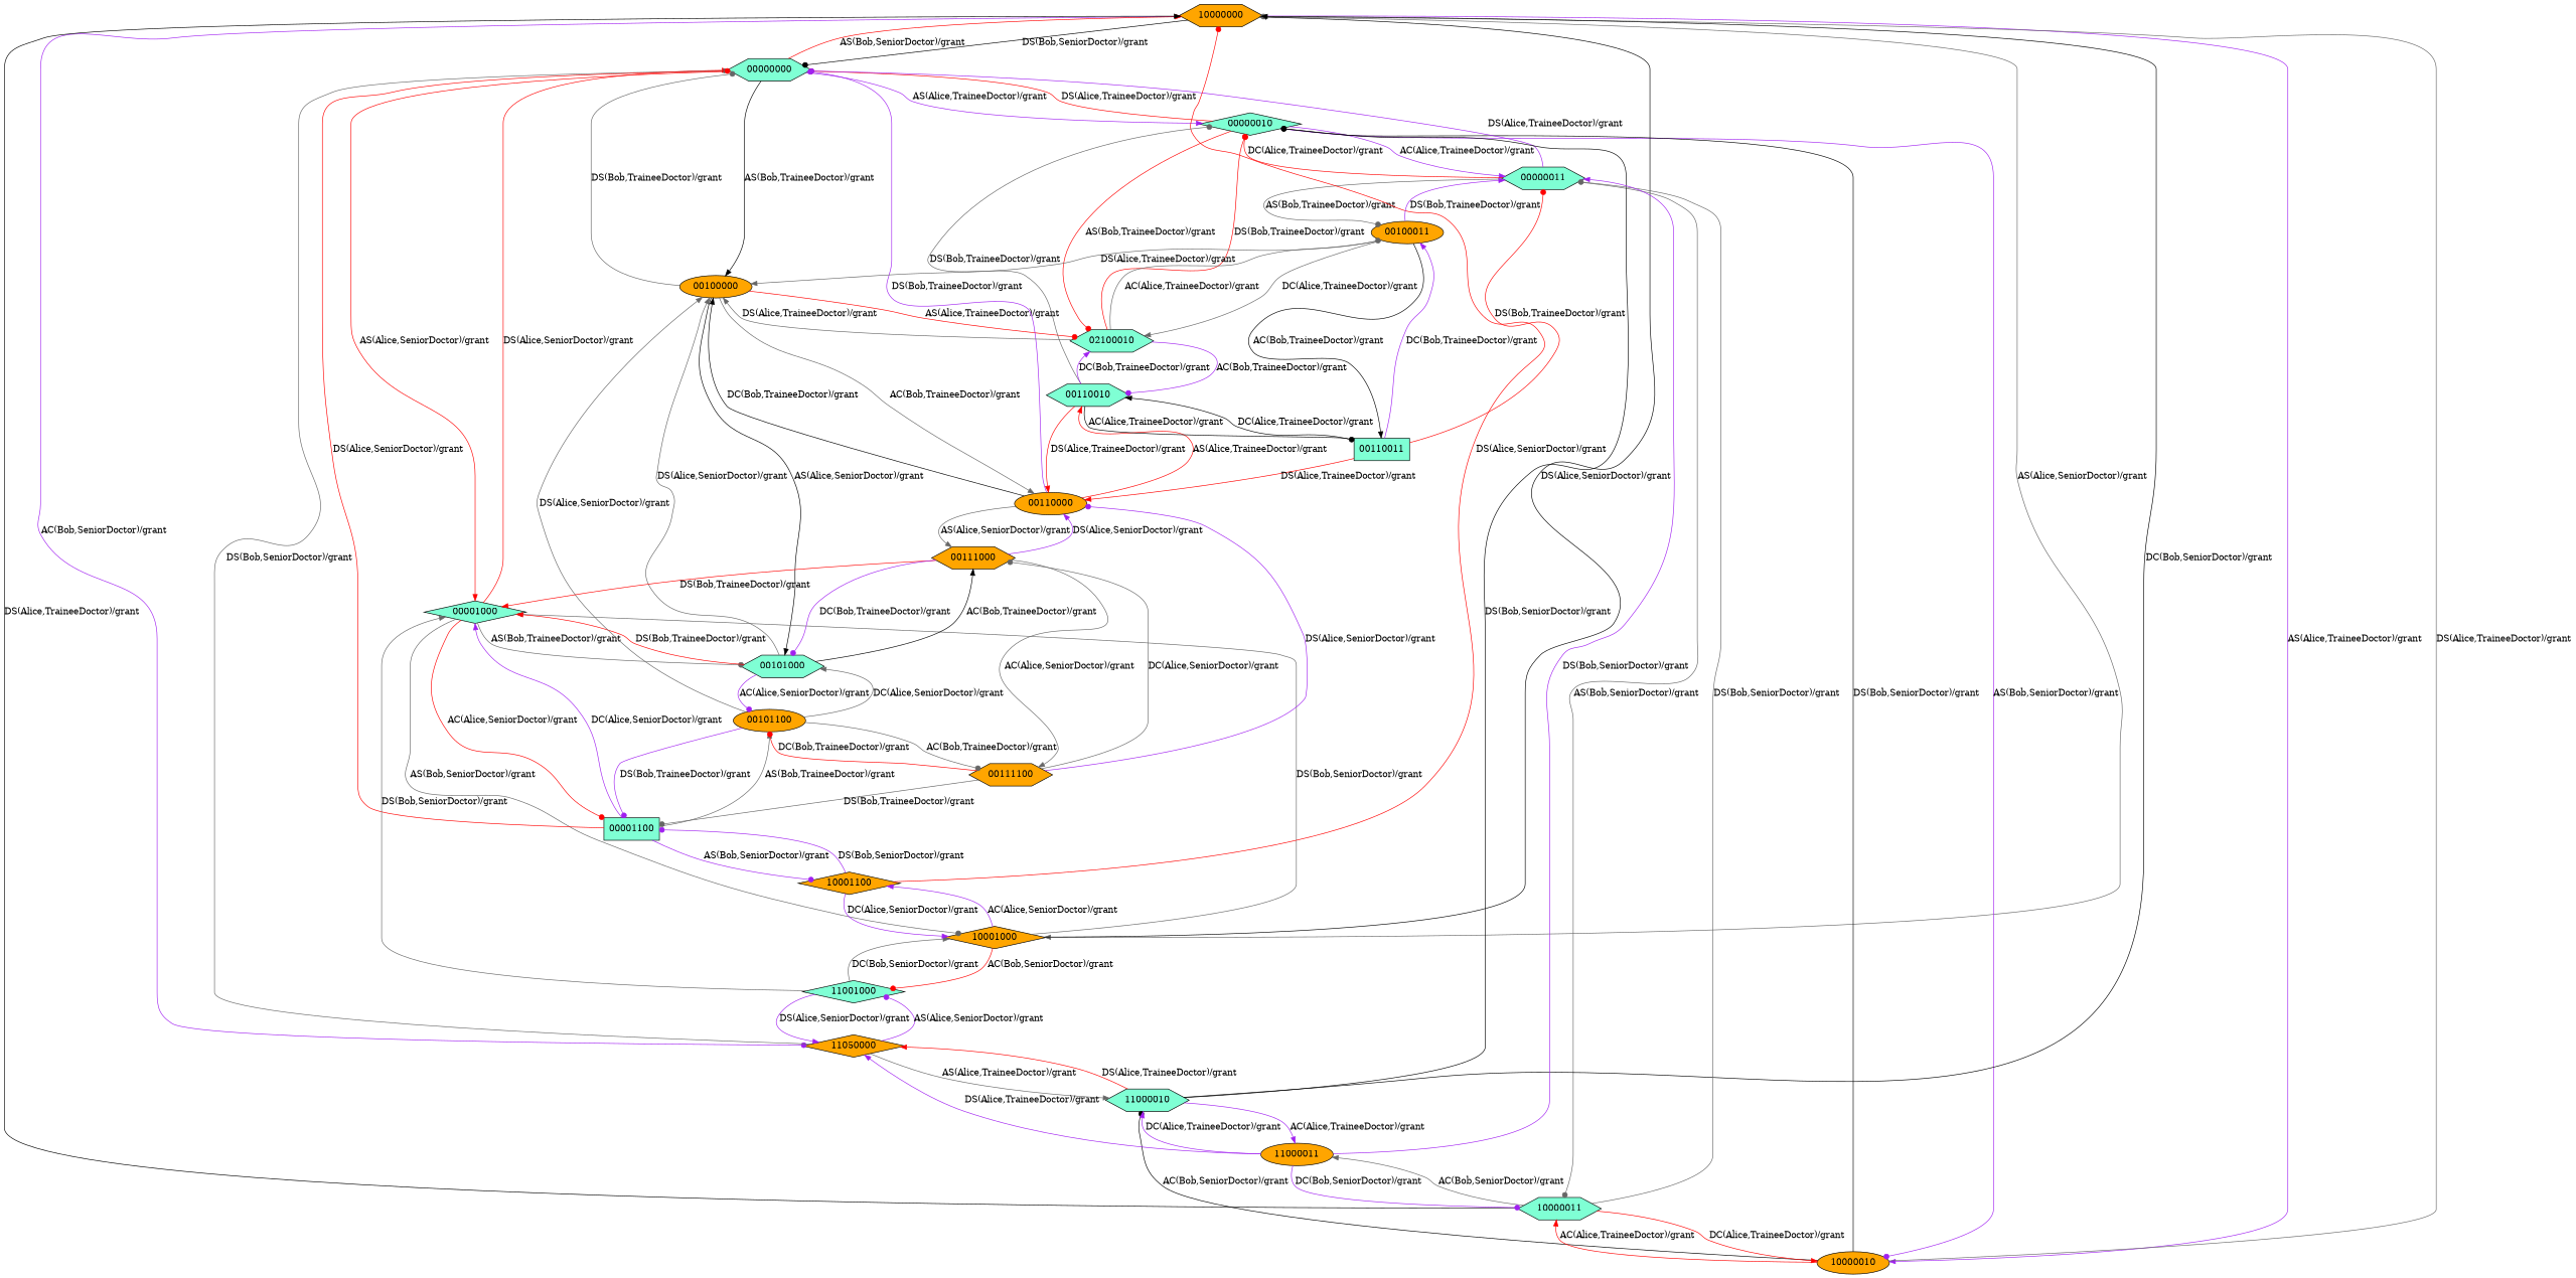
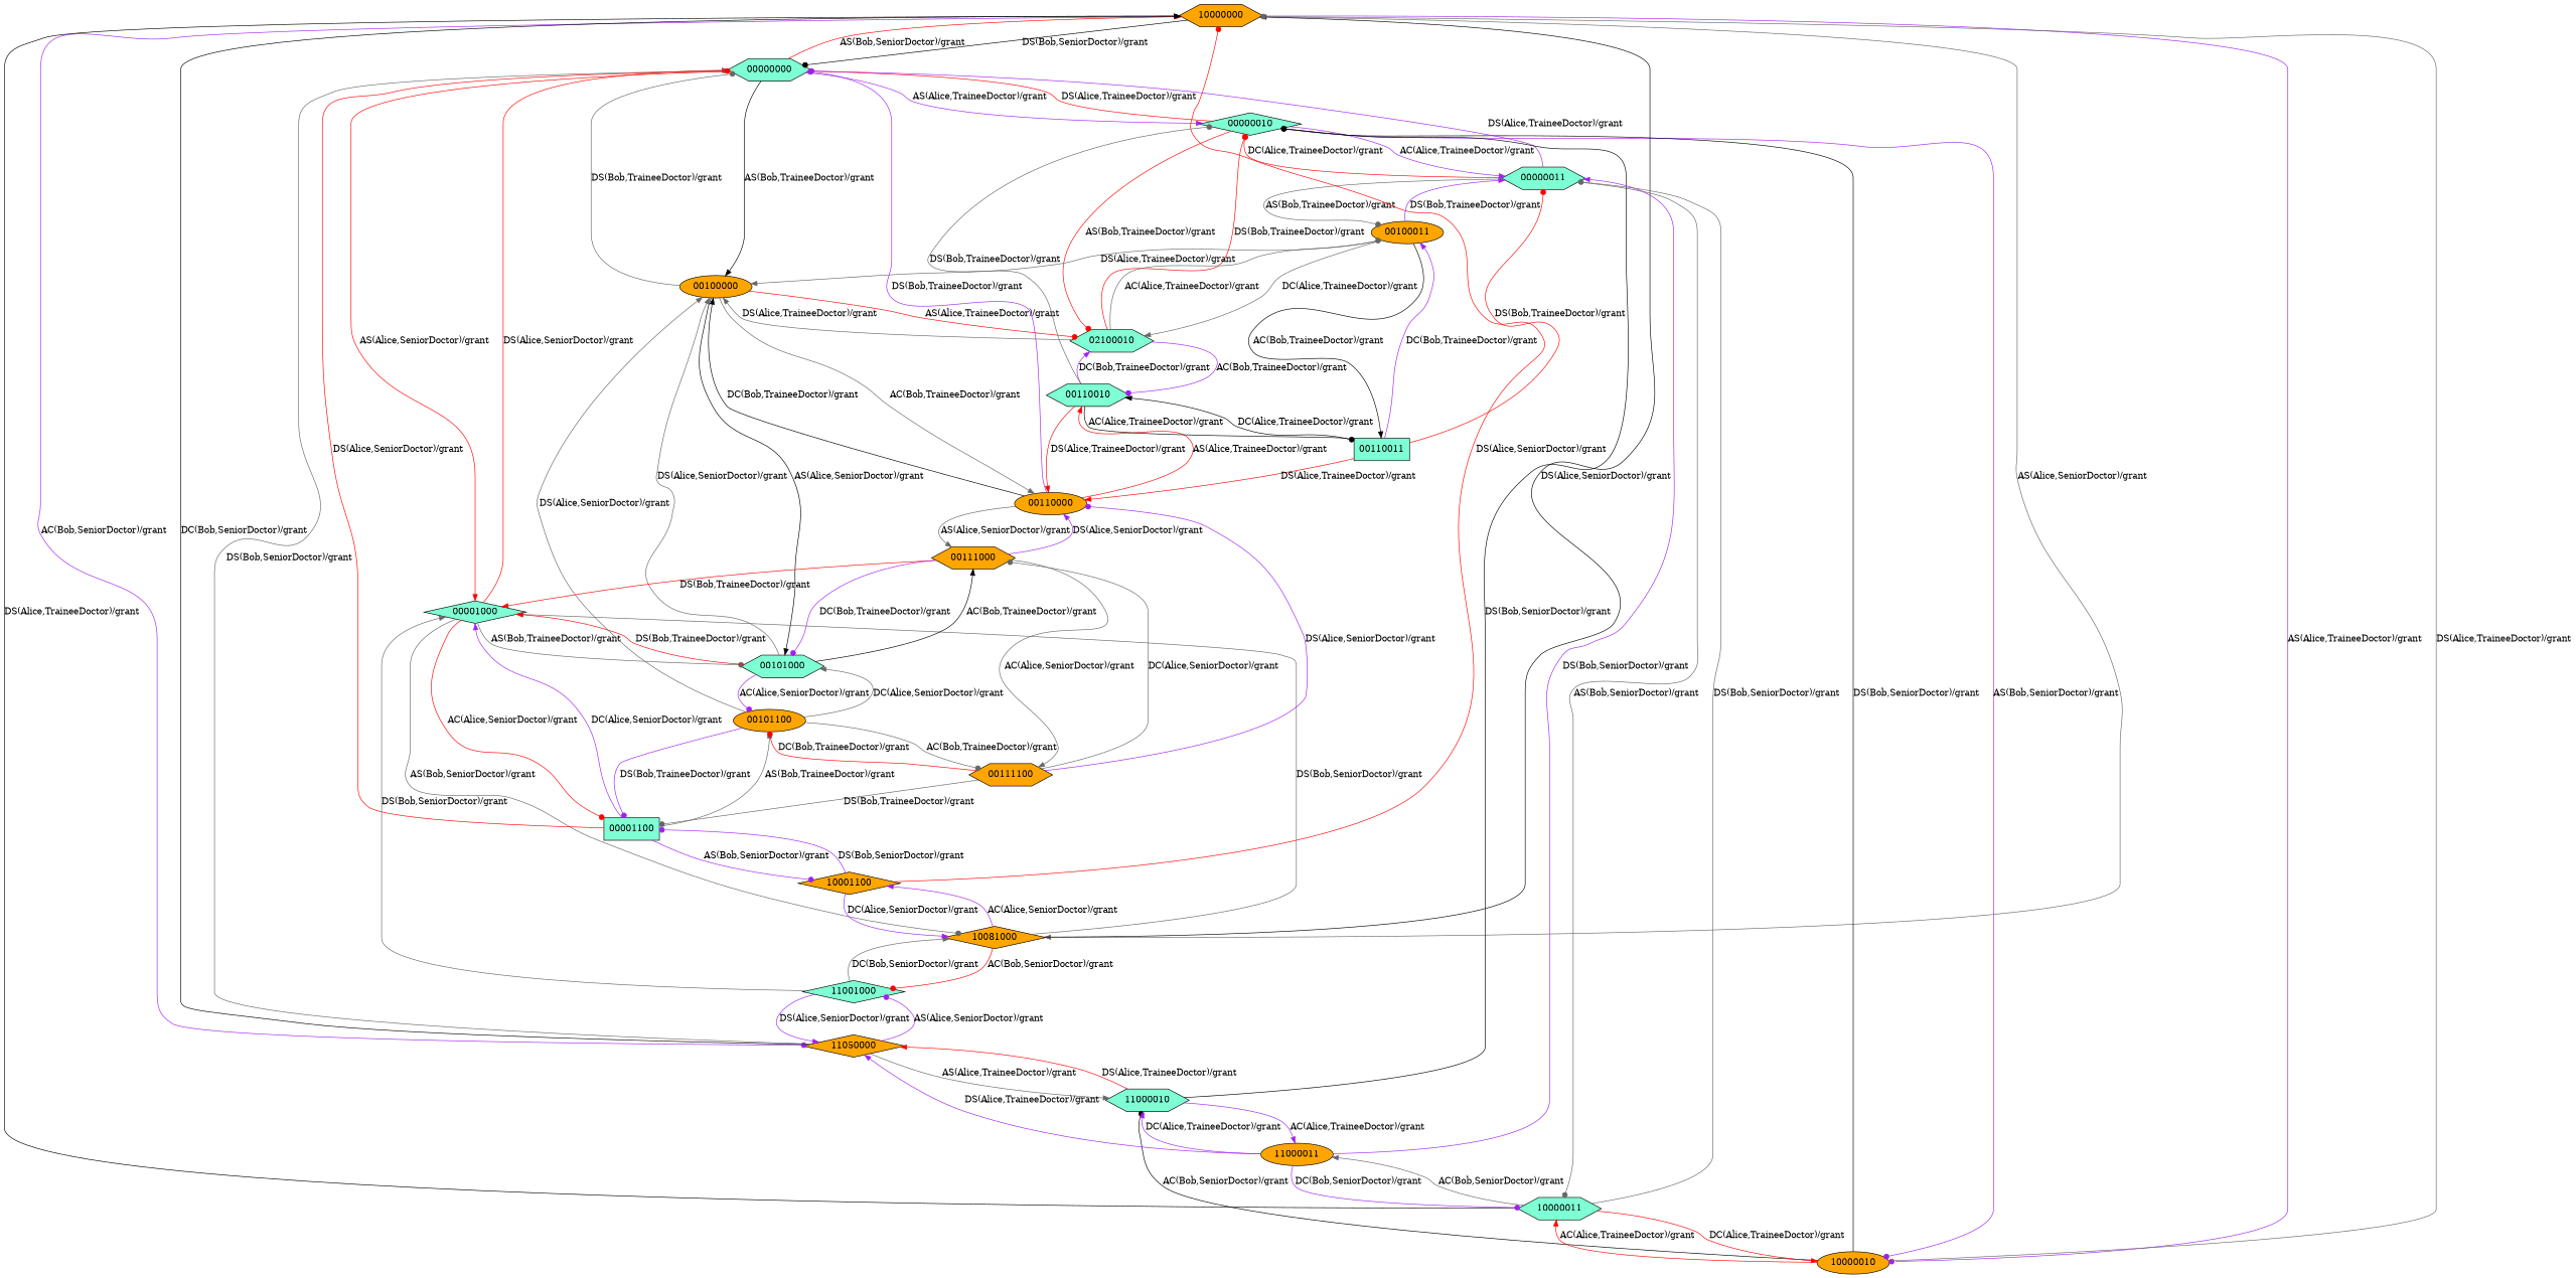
  digraph {
    node [fillcolor=orange shape=hexagon style=filled]
    edge [arrowhead=normal color=gray40]
    10000000
    00000000 [fillcolor=aquamarine]
    00001000 [fillcolor=aquamarine shape=diamond]
    00100000 [shape=ellipse]
    00000010 [fillcolor=aquamarine shape=diamond]
    n6 [label=11050000 shape=diamond]
-   10001000 [shape=diamond]
+   10001000 [shape=diamond label=10081000]
    10000010 [shape=ellipse]
    00001100 [fillcolor=aquamarine shape=box]
    00101000 [fillcolor=aquamarine]
    00110000 [shape=ellipse]
    n12 [fillcolor=aquamarine label=02100010]
    00000011 [fillcolor=aquamarine]
    11001000 [fillcolor=aquamarine shape=diamond]
    11000010 [fillcolor=aquamarine]
    10001100 [shape=diamond]
    10000011 [fillcolor=aquamarine]
    00101100 [shape=ellipse]
    00111000
    00110010 [fillcolor=aquamarine]
    00100011 [shape=ellipse]
    11000011 [shape=ellipse]
    00111100
    00110011 [fillcolor=aquamarine shape=box]
    10000000 -> 00000000 [arrowhead=dot color=black label="DS(Bob,SeniorDoctor)/grant"]
    10000000 -> n6 [arrowhead=dot color=purple label="AC(Bob,SeniorDoctor)/grant"]
    10000000 -> 10001000 [label="AS(Alice,SeniorDoctor)/grant"]
-   10000000 -> 10000010 [color=purple label="AS(Alice,TraineeDoctor)/grant"]
+   10000000 -> 10000010 [arrowhead=dot color=purple label="AS(Alice,TraineeDoctor)/grant"]
    00000000 -> 10000000 [color=red label="AS(Bob,SeniorDoctor)/grant"]
    00000000 -> 00001000 [color=red label="AS(Alice,SeniorDoctor)/grant"]
    00000000 -> 00100000 [color=black label="AS(Bob,TraineeDoctor)/grant"]
    00000000 -> 00000010 [color=purple label="AS(Alice,TraineeDoctor)/grant"]
    00001000 -> 00000000 [color=red label="DS(Alice,SeniorDoctor)/grant"]
    00001000 -> 10001000 [arrowhead=dot label="AS(Bob,SeniorDoctor)/grant"]
    00001000 -> 00001100 [arrowhead=dot color=red label="AC(Alice,SeniorDoctor)/grant"]
    00001000 -> 00101000 [arrowhead=dot label="AS(Bob,TraineeDoctor)/grant"]
    00100000 -> 00000000 [arrowhead=dot label="DS(Bob,TraineeDoctor)/grant"]
    00100000 -> 00101000 [color=black label="AS(Alice,SeniorDoctor)/grant"]
    00100000 -> 00110000 [label="AC(Bob,TraineeDoctor)/grant"]
    00100000 -> n12 [arrowhead=dot color=red label="AS(Alice,TraineeDoctor)/grant"]
    00000010 -> 00000000 [arrowhead=dot color=red label="DS(Alice,TraineeDoctor)/grant"]
    00000010 -> 10000010 [arrowhead=dot color=purple label="AS(Bob,SeniorDoctor)/grant"]
    00000010 -> n12 [arrowhead=dot color=red label="AS(Bob,TraineeDoctor)/grant"]
    00000010 -> 00000011 [color=purple label="AC(Alice,TraineeDoctor)/grant"]
-   11000010 -> 10000000 [color=black label="DC(Bob,SeniorDoctor)/grant"]
+   n6 -> 10000000 [color=black label="DC(Bob,SeniorDoctor)/grant"]
    n6 -> 00000000 [label="DS(Bob,SeniorDoctor)/grant"]
    n6 -> 11001000 [arrowhead=dot color=purple label="AS(Alice,SeniorDoctor)/grant"]
    n6 -> 11000010 [label="AS(Alice,TraineeDoctor)/grant"]
    10001000 -> 10000000 [color=black label="DS(Alice,SeniorDoctor)/grant"]
    10001000 -> 00001000 [label="DS(Bob,SeniorDoctor)/grant"]
    10001000 -> 11001000 [arrowhead=dot color=red label="AC(Bob,SeniorDoctor)/grant"]
    10001000 -> 10001100 [color=purple label="AC(Alice,SeniorDoctor)/grant"]
    10000010 -> 10000000 [arrowhead=dot label="DS(Alice,TraineeDoctor)/grant"]
    10000010 -> 00000010 [arrowhead=dot color=black label="DS(Bob,SeniorDoctor)/grant"]
    10000010 -> 11000010 [arrowhead=dot color=black label="AC(Bob,SeniorDoctor)/grant"]
    10000010 -> 10000011 [color=red label="AC(Alice,TraineeDoctor)/grant"]
    00001100 -> 00000000 [arrowhead=dot color=red label="DS(Alice,SeniorDoctor)/grant"]
    00001100 -> 00001000 [color=purple label="DC(Alice,SeniorDoctor)/grant"]
    00001100 -> 10001100 [arrowhead=dot color=purple label="AS(Bob,SeniorDoctor)/grant"]
    00001100 -> 00101100 [label="AS(Bob,TraineeDoctor)/grant"]
    00101000 -> 00001000 [color=red label="DS(Bob,TraineeDoctor)/grant"]
    00101000 -> 00100000 [label="DS(Alice,SeniorDoctor)/grant"]
    00101000 -> 00101100 [arrowhead=dot color=purple label="AC(Alice,SeniorDoctor)/grant"]
    00101000 -> 00111000 [color=black label="AC(Bob,TraineeDoctor)/grant"]
    00110000 -> 00000000 [arrowhead=dot color=purple label="DS(Bob,TraineeDoctor)/grant"]
    00110000 -> 00100000 [color=black label="DC(Bob,TraineeDoctor)/grant"]
    00110000 -> 00111000 [label="AS(Alice,SeniorDoctor)/grant"]
    00110000 -> 00110010 [color=red label="AS(Alice,TraineeDoctor)/grant"]
    n12 -> 00100000 [label="DS(Alice,TraineeDoctor)/grant"]
    n12 -> 00000010 [arrowhead=dot color=red label="DS(Bob,TraineeDoctor)/grant"]
    n12 -> 00110010 [arrowhead=dot color=purple label="AC(Bob,TraineeDoctor)/grant"]
    n12 -> 00100011 [arrowhead=dot label="AC(Alice,TraineeDoctor)/grant"]
    00000011 -> 00000000 [arrowhead=dot color=purple label="DS(Alice,TraineeDoctor)/grant"]
    00000011 -> 00000010 [arrowhead=dot color=red label="DC(Alice,TraineeDoctor)/grant"]
    00000011 -> 10000011 [arrowhead=dot label="AS(Bob,SeniorDoctor)/grant"]
    00000011 -> 00100011 [arrowhead=dot label="AS(Bob,TraineeDoctor)/grant"]
    11001000 -> 00001000 [label="DS(Bob,SeniorDoctor)/grant"]
    11001000 -> n6 [color=purple label="DS(Alice,SeniorDoctor)/grant"]
    11001000 -> 10001000 [label="DC(Bob,SeniorDoctor)/grant"]
    11000010 -> 00000010 [arrowhead=dot color=black label="DS(Bob,SeniorDoctor)/grant"]
    11000010 -> n6 [color=red label="DS(Alice,TraineeDoctor)/grant"]
    11000010 -> 11000011 [color=purple label="AC(Alice,TraineeDoctor)/grant"]
    10001100 -> 10000000 [arrowhead=dot color=red label="DS(Alice,SeniorDoctor)/grant"]
    10001100 -> 10001000 [color=purple label="DC(Alice,SeniorDoctor)/grant"]
    10001100 -> 00001100 [arrowhead=dot color=purple label="DS(Bob,SeniorDoctor)/grant"]
    10000011 -> 10000000 [color=black label="DS(Alice,TraineeDoctor)/grant"]
    10000011 -> 10000010 [color=red label="DC(Alice,TraineeDoctor)/grant"]
    10000011 -> 00000011 [arrowhead=dot label="DS(Bob,SeniorDoctor)/grant"]
    10000011 -> 11000011 [label="AC(Bob,SeniorDoctor)/grant"]
    00101100 -> 00100000 [label="DS(Alice,SeniorDoctor)/grant"]
    00101100 -> 00001100 [arrowhead=dot color=purple label="DS(Bob,TraineeDoctor)/grant"]
    00101100 -> 00101000 [label="DC(Alice,SeniorDoctor)/grant"]
    00101100 -> 00111100 [arrowhead=dot label="AC(Bob,TraineeDoctor)/grant"]
    00111000 -> 00001000 [color=red label="DS(Bob,TraineeDoctor)/grant"]
    00111000 -> 00101000 [arrowhead=dot color=purple label="DC(Bob,TraineeDoctor)/grant"]
    00111000 -> 00110000 [color=purple label="DS(Alice,SeniorDoctor)/grant"]
    00111000 -> 00111100 [label="AC(Alice,SeniorDoctor)/grant"]
    00110010 -> 00000010 [arrowhead=dot label="DS(Bob,TraineeDoctor)/grant"]
    00110010 -> 00110000 [color=red label="DS(Alice,TraineeDoctor)/grant"]
    00110010 -> n12 [color=purple label="DC(Bob,TraineeDoctor)/grant"]
    00110010 -> 00110011 [arrowhead=dot color=black label="AC(Alice,TraineeDoctor)/grant"]
    00100011 -> 00100000 [label="DS(Alice,TraineeDoctor)/grant"]
    00100011 -> n12 [label="DC(Alice,TraineeDoctor)/grant"]
    00100011 -> 00000011 [color=purple label="DS(Bob,TraineeDoctor)/grant"]
    00100011 -> 00110011 [color=black label="AC(Bob,TraineeDoctor)/grant"]
    11000011 -> n6 [color=purple label="DS(Alice,TraineeDoctor)/grant"]
    11000011 -> 00000011 [color=purple label="DS(Bob,SeniorDoctor)/grant"]
    11000011 -> 11000010 [color=purple label="DC(Alice,TraineeDoctor)/grant"]
    11000011 -> 10000011 [arrowhead=dot color=purple label="DC(Bob,SeniorDoctor)/grant"]
    00111100 -> 00001100 [arrowhead=dot label="DS(Bob,TraineeDoctor)/grant"]
    00111100 -> 00110000 [arrowhead=dot color=purple label="DS(Alice,SeniorDoctor)/grant"]
    00111100 -> 00101100 [arrowhead=dot color=red label="DC(Bob,TraineeDoctor)/grant"]
    00111100 -> 00111000 [arrowhead=dot label="DC(Alice,SeniorDoctor)/grant"]
    00110011 -> 00110000 [color=red label="DS(Alice,TraineeDoctor)/grant"]
    00110011 -> 00000011 [arrowhead=dot color=red label="DS(Bob,TraineeDoctor)/grant"]
    00110011 -> 00110010 [color=black label="DC(Alice,TraineeDoctor)/grant"]
    00110011 -> 00100011 [color=purple label="DC(Bob,TraineeDoctor)/grant"]
  }
